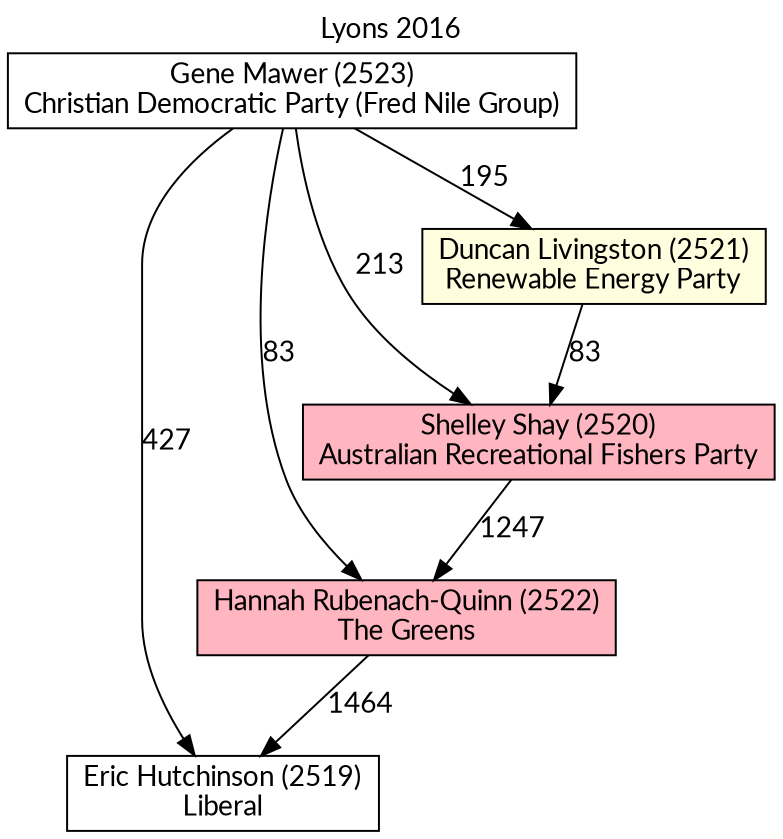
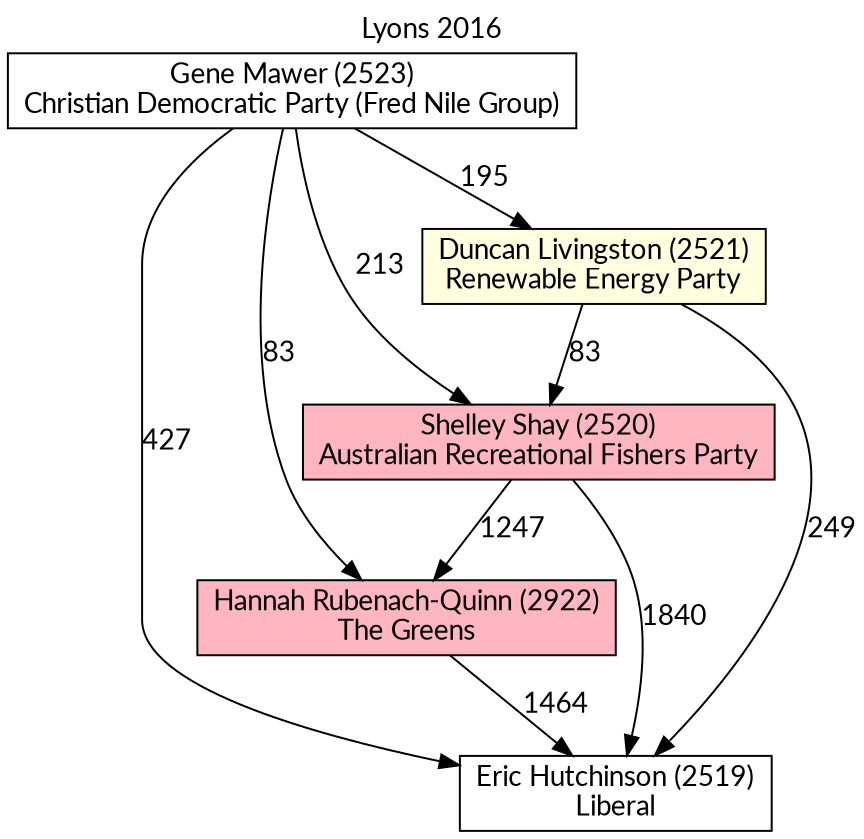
  digraph {
    fontname=Lato
    label="Lyons 2016"
    labelloc=t
    mclimit=10
    node [fillcolor=white fontname=Lato shape=box style=filled]
    edge [fontname=Lato]
    n1 [label="Eric Hutchinson (2519)\nLiberal"]
-   n2 [fillcolor=lightpink label="Hannah Rubenach-Quinn (2522)\nThe Greens"]
+   n2 [fillcolor=lightpink label="Hannah Rubenach-Quinn (2922)\nThe Greens"]
    n3 [fillcolor=lightpink label="Shelley Shay (2520)\nAustralian Recreational Fishers Party"]
    n4 [fillcolor=lightyellow label="Duncan Livingston (2521)\nRenewable Energy Party"]
    n5 [label="Gene Mawer (2523)\nChristian Democratic Party (Fred Nile Group)"]
    n2 -> n1 [label=1464]
+   n3 -> n1 [label=1840]
    n3 -> n2 [label=1247]
+   n4 -> n1 [label=249]
    n4 -> n3 [label=83]
    n5 -> n1 [label=427]
    n5 -> n2 [label=83]
    n5 -> n3 [label=213]
    n5 -> n4 [label=195]
  }
